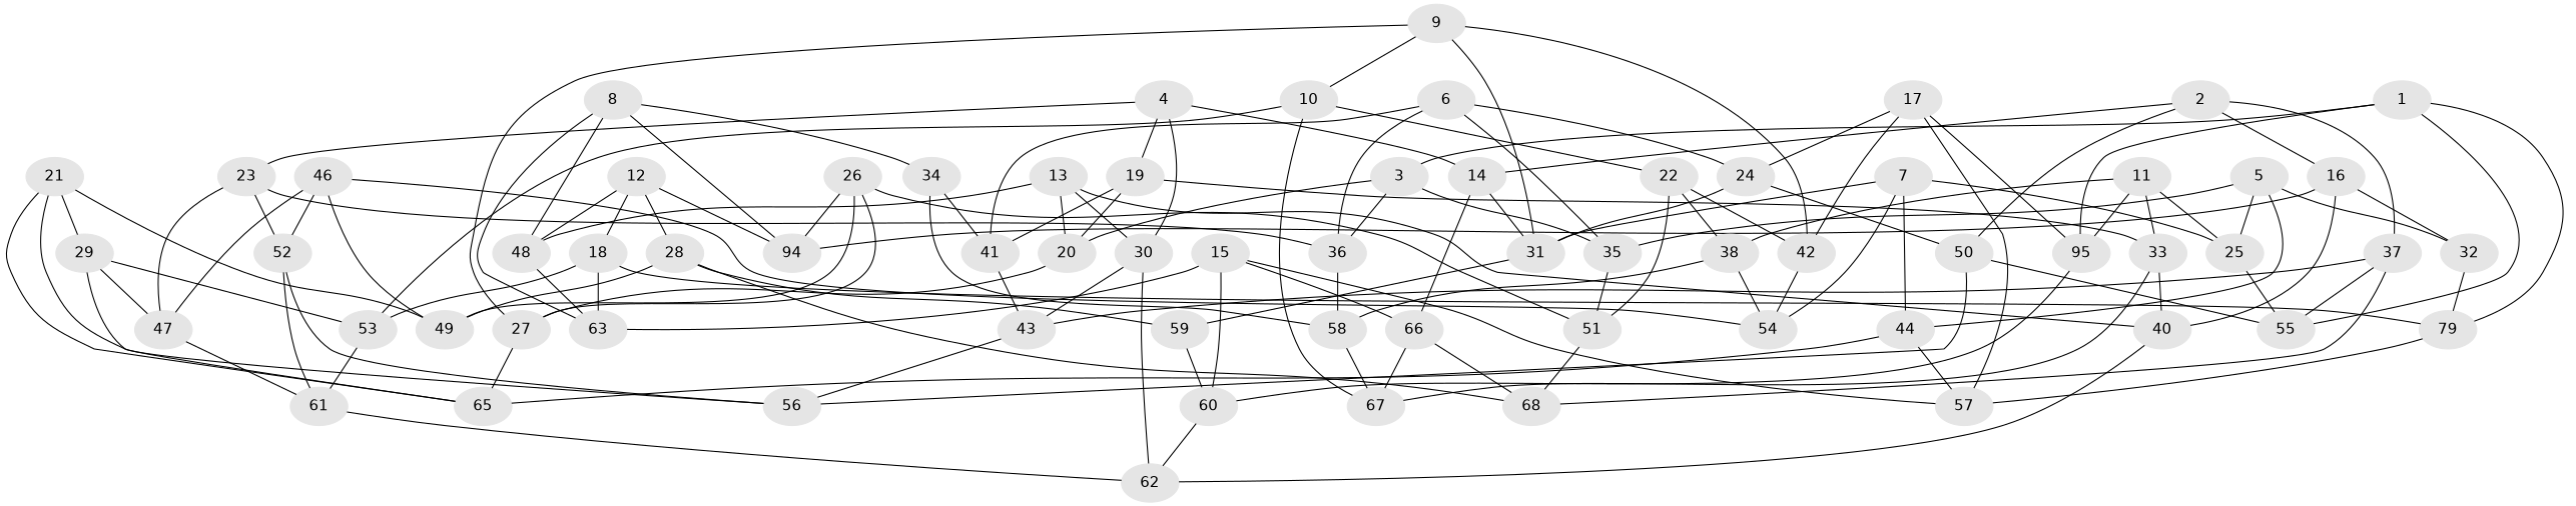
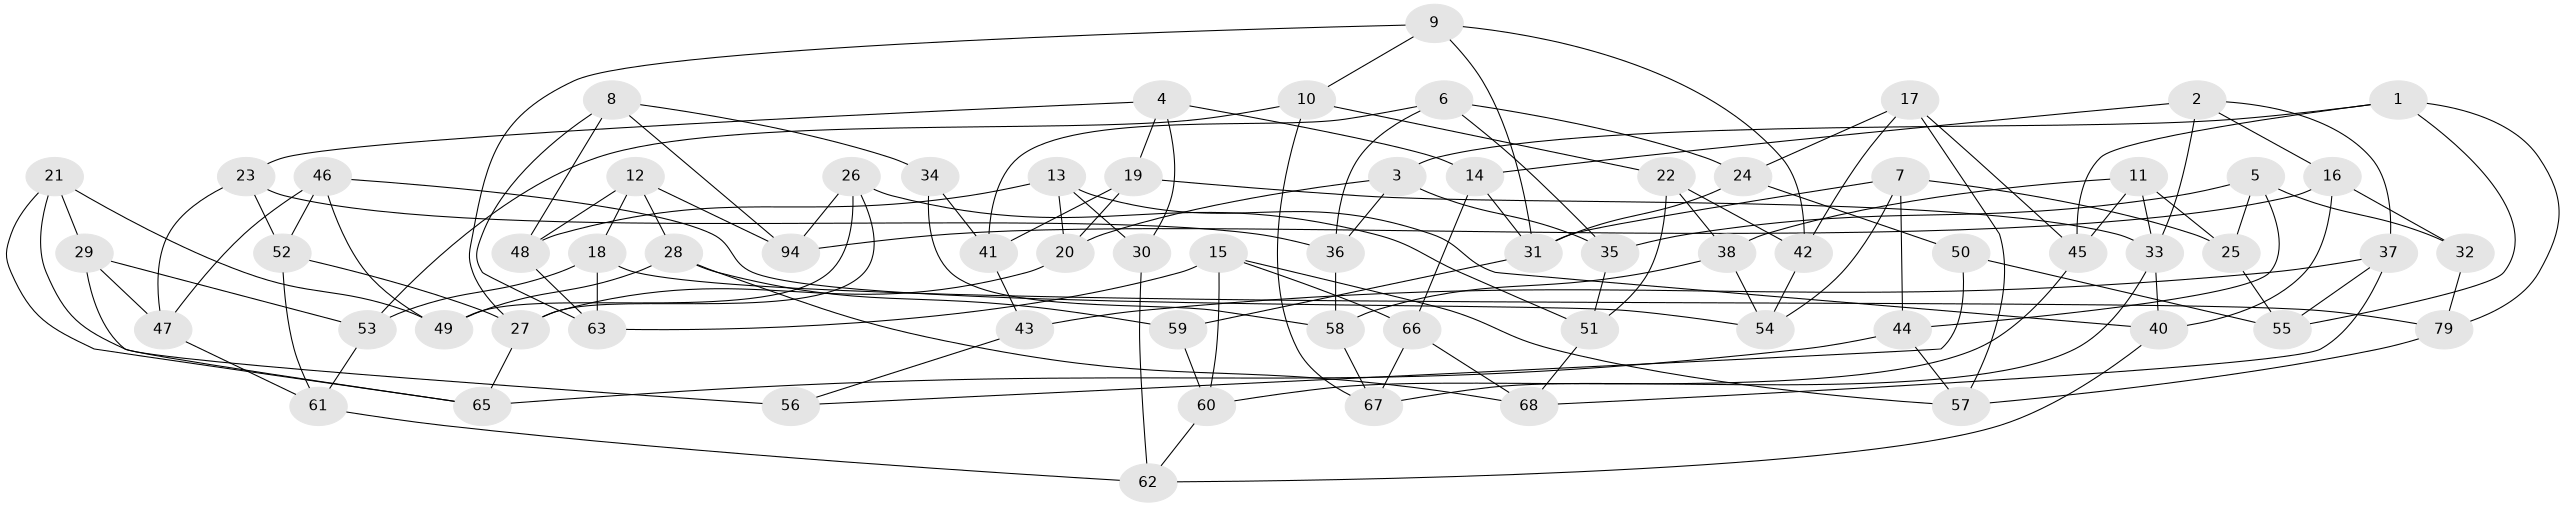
  graph {
    fontname="DejaVu Sans"
    node [color=gray90 fontname="DejaVu Sans" style=filled]
    edge [fontname="DejaVu Sans"]
    1
    3
    n3 [label=79]
-   45 [label=95]
+   45
    55
    20
    35
    36
    57
    60
    2
    14
    16
    37
    50
    31
    66
    32
    n19 [label=94]
    40
    68
    43
    56
    27
    51
    58
    4
    19
    23
    30
    41
    33
    47
    52
    62
    5
    25
    44
    65
    6
    24
    7
    54
    59
    8
    34
    48
    63
    9
    10
    42
    22
    53
    67
    38
    61
    11
    12
    18
    28
    49
    13
    15
    17
    21
    29
    26
    46
    1 -- 3
    1 -- n3
    1 -- 45
    1 -- 55
    3 -- 20
    3 -- 35
    3 -- 36
    n3 -- 57
    45 -- 60
    20 -- 27
    35 -- 51
    36 -- 58
    60 -- 62
    2 -- 14
    2 -- 16
    2 -- 37
-   2 -- 50
+   2 -- 33
    14 -- 31
    14 -- 66
    16 -- 32
    16 -- n19
    16 -- 40
    37 -- 55
    37 -- 68
    37 -- 43
    50 -- 55
    50 -- 56
    31 -- 59
    66 -- 68
    66 -- 67
    32 -- n3
    40 -- 62
    43 -- 56
    27 -- 65
    51 -- 68
    58 -- 67
    4 -- 14
    4 -- 19
    4 -- 23
    4 -- 30
    19 -- 20
    19 -- 41
    19 -- 33
    23 -- 36
    23 -- 47
    23 -- 52
-   30 -- 43
    30 -- 62
    41 -- 43
    33 -- 40
    33 -- 67
    47 -- 61
-   52 -- 56
+   52 -- 27
    52 -- 61
    5 -- 35
    5 -- 32
    5 -- 25
    5 -- 44
    25 -- 55
    44 -- 57
    44 -- 65
    6 -- 35
    6 -- 36
    6 -- 41
    6 -- 24
    24 -- 50
    24 -- 31
    7 -- 31
    7 -- 25
    7 -- 44
    7 -- 54
    59 -- 60
    8 -- n19
    8 -- 34
    8 -- 48
    8 -- 63
    34 -- 58
    34 -- 41
    48 -- 63
    9 -- 31
    9 -- 27
    9 -- 10
    9 -- 42
    10 -- 22
    10 -- 53
    10 -- 67
    42 -- 54
    22 -- 51
    22 -- 42
    22 -- 38
    53 -- 61
    38 -- 58
    38 -- 54
    61 -- 62
    11 -- 45
    11 -- 33
    11 -- 25
    11 -- 38
    12 -- n19
    12 -- 48
    12 -- 18
    12 -- 28
    18 -- n3
    18 -- 63
    18 -- 53
    28 -- 68
    28 -- 59
    28 -- 49
    13 -- 20
    13 -- 40
    13 -- 30
    13 -- 48
    15 -- 57
    15 -- 60
    15 -- 66
    15 -- 63
    17 -- 45
    17 -- 57
    17 -- 24
    17 -- 42
    21 -- 56
    21 -- 65
    21 -- 49
    21 -- 29
    29 -- 47
    29 -- 65
    29 -- 53
    26 -- n19
    26 -- 27
    26 -- 51
    26 -- 49
    46 -- 47
    46 -- 52
    46 -- 54
    46 -- 49
  }
